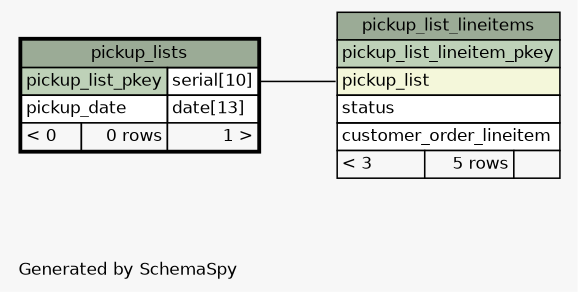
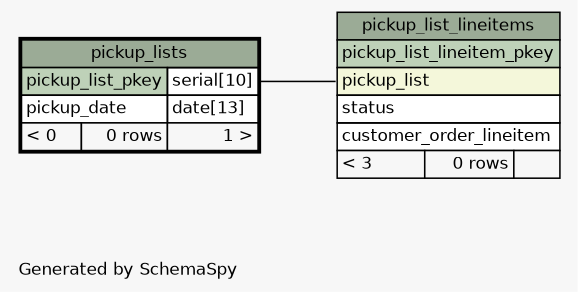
  digraph {
    bgcolor="#f7f7f7"
    fontname=Helvetica
    fontsize=11
    label="\nGenerated by SchemaSpy"
    labeljust=l
    nodesep=0.18
    rankdir=RL
    ranksep=0.46
    node [fontname=Helvetica fontsize=11 shape=plaintext]
-   n1 [label=<     <TABLE BORDER="0" CELLBORDER="1" CELLSPACING="0" BGCOLOR="#ffffff">       <TR><TD COLSPAN="3" BGCOLOR="#9bab96" ALIGN="CENTER">pickup_list_lineitems</TD></TR>       <TR><TD PORT="pickup_list_lineitem_pkey" COLSPAN="3" BGCOLOR="#bed1b8" ALIGN="LEFT">pickup_list_lineitem_pkey</TD></TR>       <TR><TD PORT="pickup_list" COLSPAN="3" BGCOLOR="#f4f7da" ALIGN="LEFT">pickup_list</TD></TR>       <TR><TD PORT="status" COLSPAN="3" ALIGN="LEFT">status</TD></TR>       <TR><TD PORT="customer_order_lineitem" COLSPAN="3" ALIGN="LEFT">customer_order_lineitem</TD></TR>       <TR><TD ALIGN="LEFT" BGCOLOR="#f7f7f7">&lt; 3</TD><TD ALIGN="RIGHT" BGCOLOR="#f7f7f7">5 rows</TD><TD ALIGN="RIGHT" BGCOLOR="#f7f7f7">  </TD></TR>     </TABLE>>]
+   n1 [label=<     <TABLE BORDER="0" CELLBORDER="1" CELLSPACING="0" BGCOLOR="#ffffff">       <TR><TD COLSPAN="3" BGCOLOR="#9bab96" ALIGN="CENTER">pickup_list_lineitems</TD></TR>       <TR><TD PORT="pickup_list_lineitem_pkey" COLSPAN="3" BGCOLOR="#bed1b8" ALIGN="LEFT">pickup_list_lineitem_pkey</TD></TR>       <TR><TD PORT="pickup_list" COLSPAN="3" BGCOLOR="#f4f7da" ALIGN="LEFT">pickup_list</TD></TR>       <TR><TD PORT="status" COLSPAN="3" ALIGN="LEFT">status</TD></TR>       <TR><TD PORT="customer_order_lineitem" COLSPAN="3" ALIGN="LEFT">customer_order_lineitem</TD></TR>       <TR><TD ALIGN="LEFT" BGCOLOR="#f7f7f7">&lt; 3</TD><TD ALIGN="RIGHT" BGCOLOR="#f7f7f7">0 rows</TD><TD ALIGN="RIGHT" BGCOLOR="#f7f7f7">  </TD></TR>     </TABLE>>]
    n2 [label=<     <TABLE BORDER="2" CELLBORDER="1" CELLSPACING="0" BGCOLOR="#ffffff">       <TR><TD COLSPAN="3" BGCOLOR="#9bab96" ALIGN="CENTER">pickup_lists</TD></TR>       <TR><TD PORT="pickup_list_pkey" COLSPAN="2" BGCOLOR="#bed1b8" ALIGN="LEFT">pickup_list_pkey</TD><TD PORT="pickup_list_pkey.type" ALIGN="LEFT">serial[10]</TD></TR>       <TR><TD PORT="pickup_date" COLSPAN="2" ALIGN="LEFT">pickup_date</TD><TD PORT="pickup_date.type" ALIGN="LEFT">date[13]</TD></TR>       <TR><TD ALIGN="LEFT" BGCOLOR="#f7f7f7">&lt; 0</TD><TD ALIGN="RIGHT" BGCOLOR="#f7f7f7">0 rows</TD><TD ALIGN="RIGHT" BGCOLOR="#f7f7f7">1 &gt;</TD></TR>     </TABLE>>]
    n1 -> n2 [arrowhead=none arrowsize=0.8 arrowtail=crowodot headport="pickup_list_pkey.type:e" tailport="pickup_list:w"]
  }
